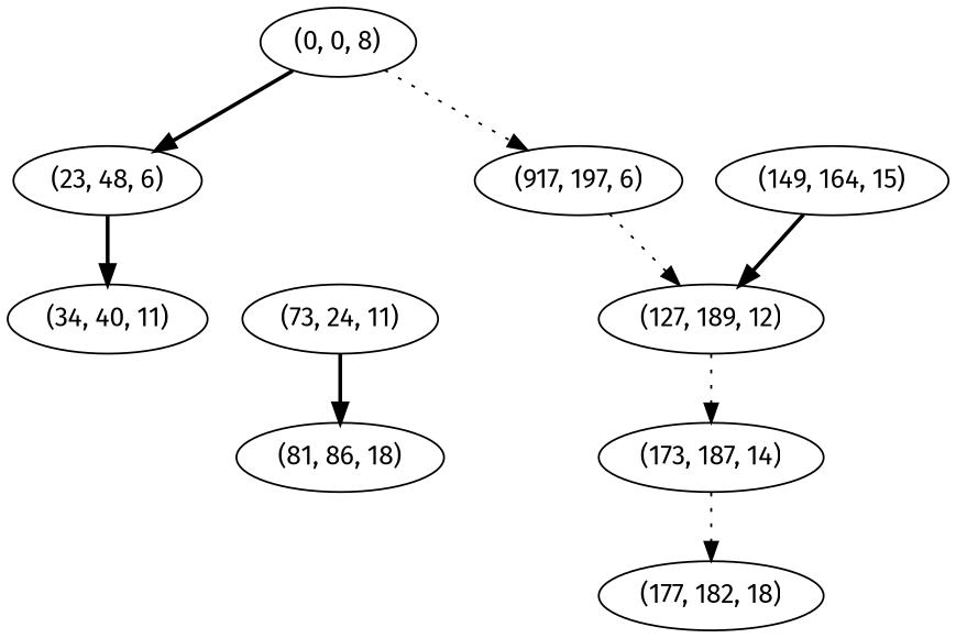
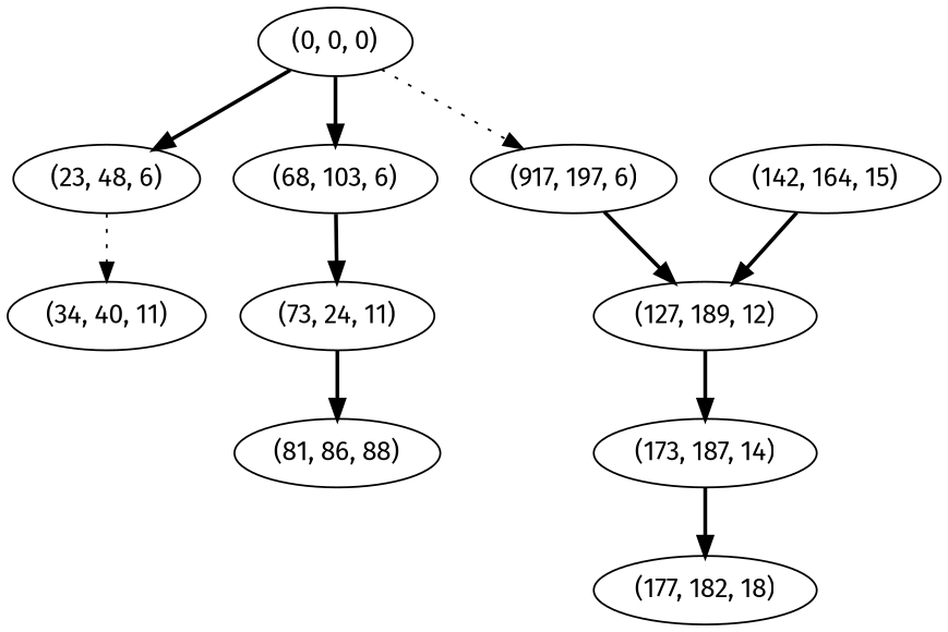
  digraph {
    fontname="Fira Sans"
    node [fontname="Fira Sans"]
    edge [fontname="Fira Sans" style=bold]
-   "(0, 0, 0)" [label="(0, 0, 8)"]
+   "(0, 0, 0)"
    "(23, 48, 6)"
+   "(68, 103, 6)"
    n4 [label="(917, 197, 6)"]
    "(34, 40, 11)"
    n6 [label="(73, 24, 11)"]
    "(127, 189, 12)"
-   "(81, 86, 18)"
+   "(81, 86, 18)" [label="(81, 86, 88)"]
    "(173, 187, 14)"
-   "(142, 164, 15)" [label="(149, 164, 15)"]
+   "(142, 164, 15)"
    "(177, 182, 18)"
    "(0, 0, 0)" -> "(23, 48, 6)"
+   "(0, 0, 0)" -> "(68, 103, 6)"
    "(0, 0, 0)" -> n4 [style=dotted]
-   "(23, 48, 6)" -> "(34, 40, 11)"
-   n4 -> "(127, 189, 12)" [style=dotted]
+   "(23, 48, 6)" -> "(34, 40, 11)" [style=dotted]
+   "(68, 103, 6)" -> n6
+   n4 -> "(127, 189, 12)"
    n6 -> "(81, 86, 18)"
-   "(127, 189, 12)" -> "(173, 187, 14)" [style=dotted]
-   "(173, 187, 14)" -> "(177, 182, 18)" [style=dotted]
+   "(127, 189, 12)" -> "(173, 187, 14)"
+   "(173, 187, 14)" -> "(177, 182, 18)"
    "(142, 164, 15)" -> "(127, 189, 12)"
  }
